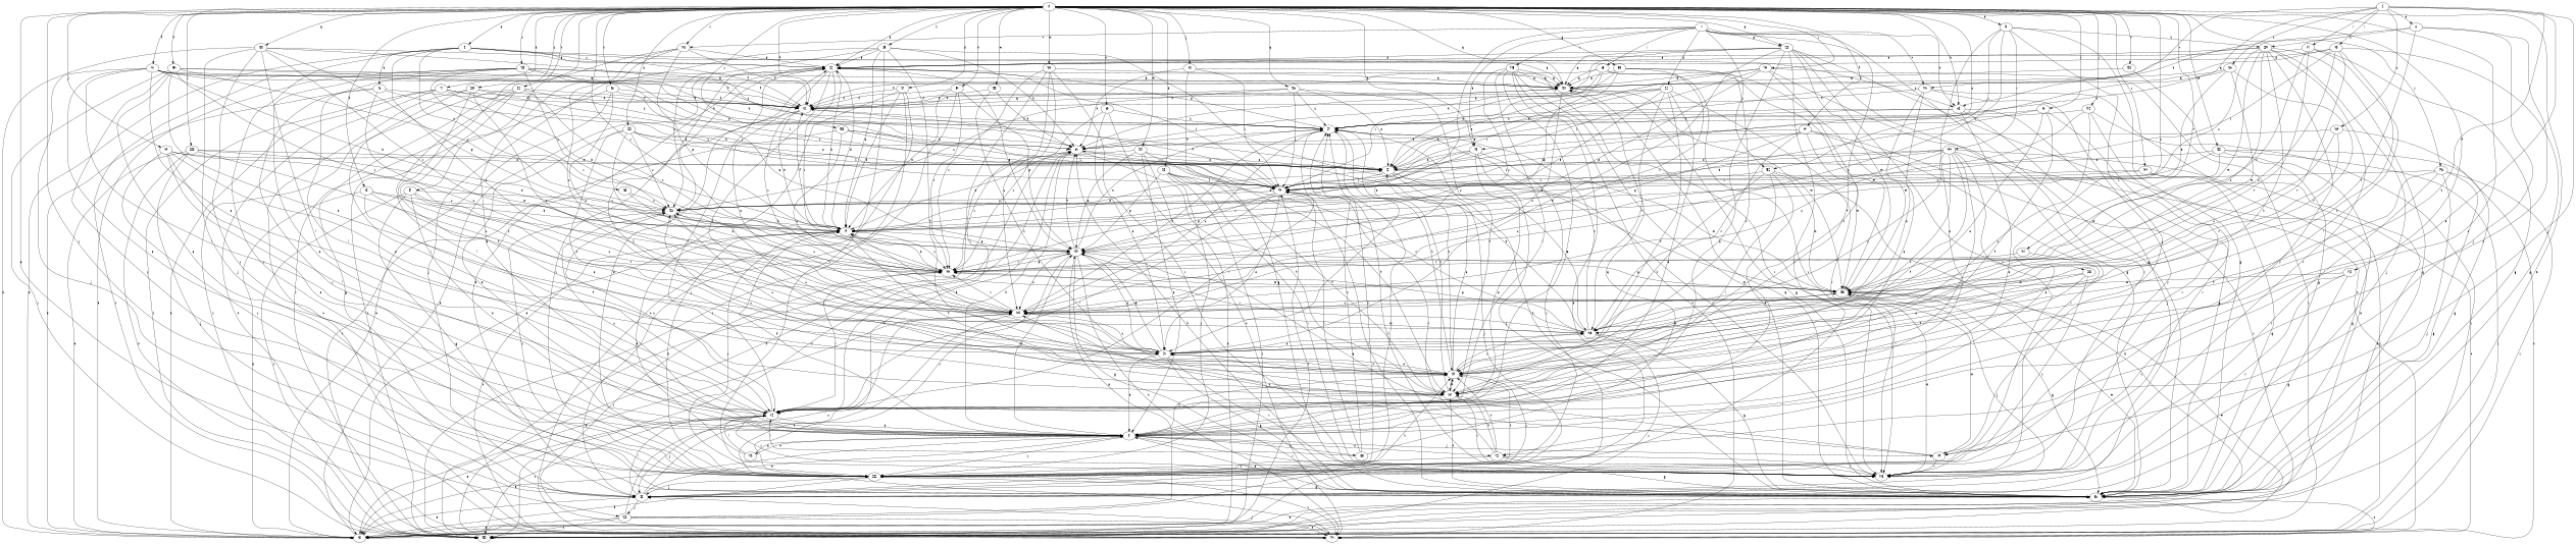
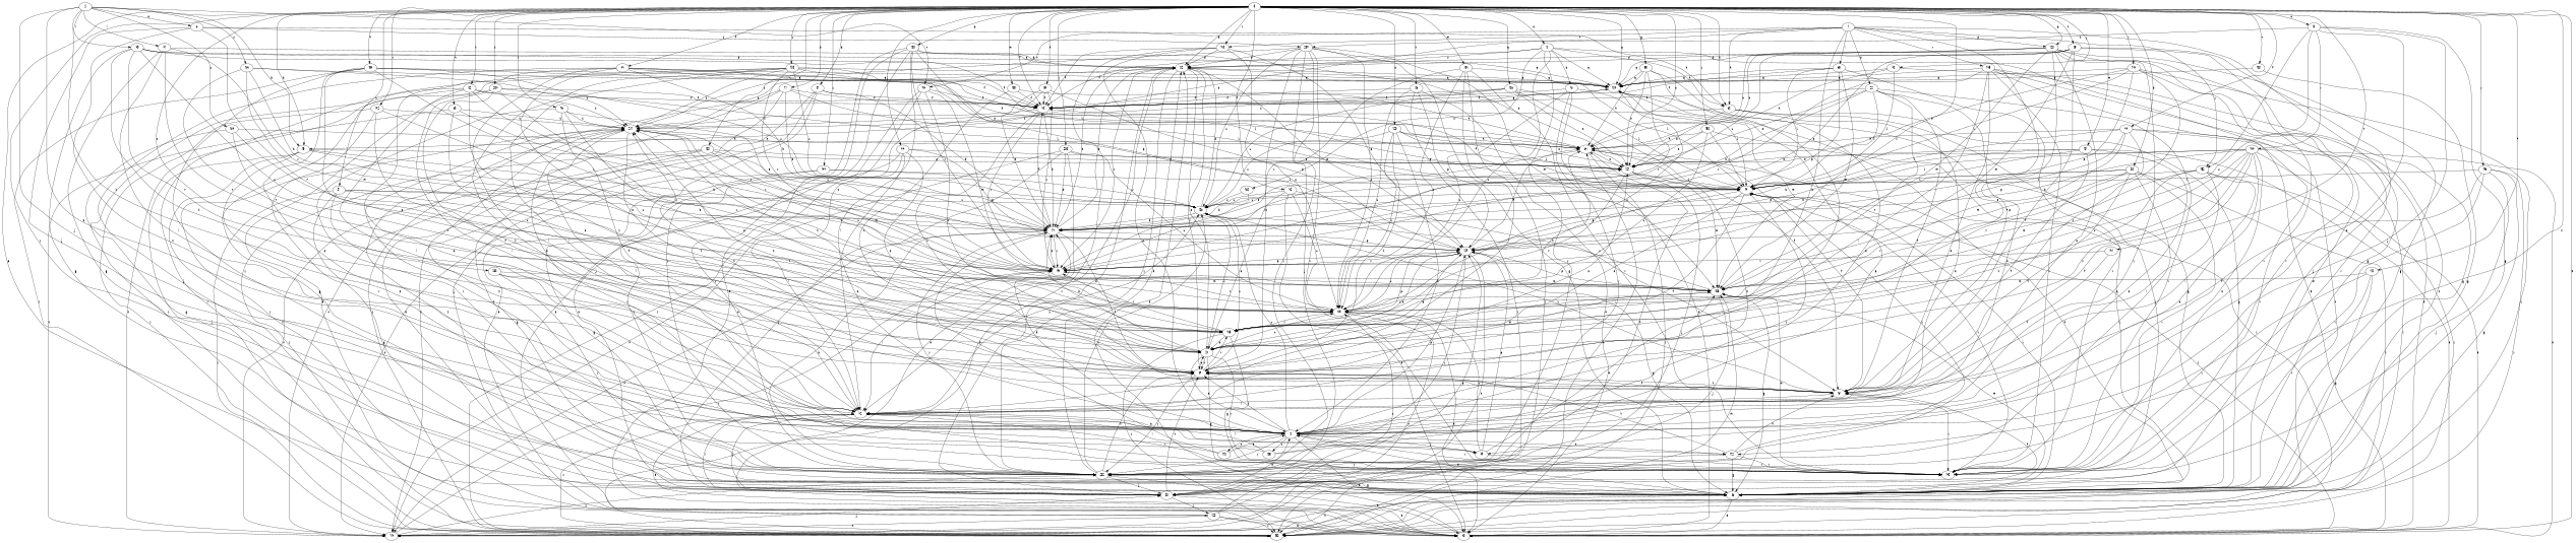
  strict digraph {
    fontname="Patrick Hand"
    node [fontname="Patrick Hand"]
    edge [fontname="Patrick Hand"]
    0
    3
    5
    11
    15
    30
    31
    32
    40
    43
    44
    47
    48
    55
    57
    60
    63
    73
    77
    81
    82
    85
    86
    96
    100
    101
    104
    112
    120
    121
    123
    128
    130
    136
    137
    138
    141
    143
    147
    150
    154
    n42 [label=118]
    172
    174
    183
    188
    194
    196
    200
    202
    203
    207
    16
    168
    169
    56
    152
    8
    79
    177
    209
    17
    97
    114
    153
    80
    161
    145
    129
    178
    24
    89
    72
    186
    64
    105
    211
    1
    22
    65
    144
    175
    2
    6
    70
    71
    164
    167
    113
    185
    0 -> 3 [label=a]
    0 -> 5 [label=a]
    0 -> 11 [label=b]
    0 -> 15 [label=b]
    0 -> 30 [label=d]
    0 -> 31 [label=d]
    0 -> 32 [label=d]
    0 -> 40 [label=e]
    0 -> 43 [label=f]
    0 -> 44 [label=f]
    0 -> 47 [label=f]
    0 -> 48 [label=f]
    0 -> 55 [label=g]
    0 -> 57 [label=h]
    0 -> 60 [label=h]
    0 -> 63 [label=h]
    0 -> 73 [label=j]
    0 -> 77 [label=j]
    0 -> 81 [label=k]
    0 -> 82 [label=k]
    0 -> 85 [label=k]
    0 -> 86 [label=k]
    0 -> 96 [label=l]
    0 -> 100 [label=m]
    0 -> 101 [label=m]
    0 -> 104 [label=m]
    0 -> 112 [label=n]
    0 -> 120 [label=o]
    0 -> 121 [label=o]
    0 -> 123 [label=p]
    0 -> 128 [label=p]
    0 -> 130 [label=q]
    0 -> 136 [label=q]
    0 -> 137 [label=q]
    0 -> 138 [label=r]
    0 -> 141 [label=r]
    0 -> 143 [label=r]
    0 -> 147 [label=s]
    0 -> 150 [label=s]
    0 -> 154 [label=t]
    0 -> n42 [label=t]
    0 -> 172 [label=v]
    0 -> 174 [label=v]
    0 -> 183 [label=w]
    0 -> 188 [label=x]
    0 -> 194 [label=x]
    0 -> 196 [label=y]
    0 -> 200 [label=y]
    0 -> 202 [label=y]
    0 -> 203 [label=z]
    0 -> 207 [label=z]
    3 -> 32 [label=w]
    3 -> 40 [label=e]
    3 -> 48 [label=f]
    3 -> 63 [label=h]
    3 -> 137 [label=q]
    3 -> 202 [label=y]
    3 -> 16 [label=b]
    3 -> 168 [label=u]
    3 -> 169 [label=u]
    5 -> 169 [label=u]
    5 -> 56 [label=g]
    5 -> 152 [label=s]
    5 -> 8 [label=a]
    5 -> 79 [label=j]
    5 -> 177 [label=v]
    5 -> 209 [label=z]
    11 -> 40 [label=e]
    11 -> 48 [label=f]
    11 -> 17 [label=b]
    11 -> 97 [label=l]
    11 -> 114 [label=n]
    11 -> 153 [label=s]
    15 -> 121 [label=o]
    15 -> 194 [label=x]
    15 -> 202 [label=y]
    15 -> 8 [label=a]
    15 -> 17 [label=b]
    15 -> 80 [label=j]
    30 -> 202 [label=y]
+   30 -> 17 [label=b]
    30 -> 97 [label=l]
    30 -> 153 [label=s]
    30 -> 161 [label=t]
    30 -> 145 [label=r]
    30 -> 129 [label=p]
    30 -> 178 [label=v]
    31 -> 40 [label=e]
    31 -> 48 [label=f]
    31 -> 17 [label=b]
    31 -> 114 [label=n]
    31 -> 80 [label=j]
    32 -> 137 [label=q]
    32 -> 194 [label=x]
    32 -> 202 [label=y]
    32 -> 17 [label=b]
    32 -> 97 [label=l]
    32 -> 129 [label=p]
    32 -> 24 [label=c]
    32 -> 89 [label=k]
    32 -> 72 [label=i]
    40 -> 32 [label=d]
    40 -> 97 [label=l]
    43 -> 40 [label=e]
    43 -> 169 [label=u]
    43 -> 161 [label=t]
    43 -> 24 [label=c]
    43 -> 186 [label=w]
    44 -> 48 [label=f]
    44 -> 121 [label=o]
    44 -> 137 [label=q]
    44 -> 8 [label=a]
    44 -> 17 [label=b]
    44 -> 97 [label=l]
    44 -> 80 [label=j]
    44 -> 24 [label=c]
    44 -> 72 [label=i]
    47 -> 97 [label=l]
    47 -> 153 [label=s]
    47 -> 145 [label=r]
    47 -> 129 [label=p]
    47 -> 178 [label=v]
    47 -> 64 [label=h]
    47 -> 105 [label=m]
    48 -> 137 [label=q]
    48 -> 194 [label=x]
    48 -> 17 [label=b]
    48 -> 89 [label=k]
    48 -> 211 [label=z]
    55 -> 121 [label=o]
    55 -> 137 [label=q]
    55 -> 194 [label=x]
    55 -> 8 [label=a]
    55 -> 89 [label=k]
    55 -> 64 [label=h]
    57 -> 48 [label=f]
    57 -> 194 [label=x]
    57 -> 17 [label=b]
    57 -> 153 [label=s]
    57 -> 129 [label=p]
    60 -> 194 [label=x]
    60 -> 114 [label=n]
    60 -> 24 [label=c]
    60 -> 211 [label=z]
    63 -> 121 [label=o]
    63 -> 56 [label=g]
    63 -> 8 [label=a]
    63 -> 80 [label=j]
    63 -> 211 [label=z]
    73 -> 137 [label=q]
    73 -> 56 [label=g]
    73 -> 97 [label=l]
    73 -> 64 [label=h]
    77 -> 121 [label=o]
    77 -> 202 [label=y]
    77 -> 8 [label=a]
    77 -> 129 [label=p]
    77 -> 24 [label=c]
    77 -> 72 [label=i]
    81 -> 56 [label=g]
    81 -> 8 [label=a]
    81 -> 17 [label=b]
    81 -> 153 [label=s]
    81 -> 145 [label=r]
    81 -> 186 [label=w]
    82 -> 48 [label=f]
    82 -> 194 [label=x]
    82 -> 56 [label=g]
    82 -> 153 [label=s]
    82 -> 89 [label=k]
    82 -> 72 [label=i]
    82 -> 211 [label=z]
    85 -> 32 [label=d]
    85 -> 17 [label=b]
    85 -> 80 [label=j]
    85 -> 161 [label=t]
    85 -> 178 [label=v]
    85 -> 186 [label=w]
    85 -> 64 [label=h]
    85 -> 105 [label=m]
    86 -> 40 [label=e]
    86 -> 48 [label=f]
    86 -> 169 [label=u]
    86 -> 153 [label=s]
    86 -> 129 [label=p]
    96 -> 17 [label=b]
    96 -> 161 [label=t]
    96 -> 178 [label=v]
    96 -> 24 [label=c]
    96 -> 211 [label=z]
    100 -> 48 [label=f]
    100 -> 89 [label=k]
    100 -> 64 [label=h]
    101 -> 40 [label=e]
    101 -> 121 [label=o]
    101 -> 8 [label=a]
    101 -> 17 [label=b]
    101 -> 161 [label=t]
    101 -> 129 [label=p]
    104 -> 137 [label=q]
    104 -> 194 [label=x]
    104 -> 169 [label=u]
    104 -> 153 [label=s]
    104 -> 178 [label=v]
    104 -> 72 [label=i]
    112 -> 202 [label=y]
    112 -> 56 [label=g]
    112 -> 97 [label=l]
    112 -> 161 [label=t]
    112 -> 178 [label=v]
    112 -> 89 [label=k]
    120 -> 121 [label=o]
    120 -> 169 [label=u]
    120 -> 8 [label=a]
    120 -> 97 [label=l]
    120 -> 89 [label=k]
    120 -> 186 [label=w]
    120 -> 64 [label=h]
    121 -> 97 [label=l]
    121 -> 80 [label=j]
    121 -> 145 [label=r]
    121 -> 105 [label=m]
    123 -> 40 [label=e]
    123 -> 169 [label=u]
    123 -> 114 [label=n]
    123 -> 153 [label=s]
    123 -> 129 [label=p]
    123 -> 211 [label=z]
    128 -> 32 [label=d]
    128 -> 137 [label=q]
    128 -> 202 [label=y]
    128 -> 56 [label=g]
    128 -> 8 [label=a]
    128 -> 114 [label=n]
    128 -> 178 [label=v]
    128 -> 24 [label=c]
    128 -> 64 [label=h]
    128 -> 105 [label=m]
    130 -> 32 [label=d]
    130 -> 40 [label=e]
    130 -> 121 [label=o]
    130 -> 194 [label=x]
    130 -> 202 [label=y]
    130 -> 80 [label=j]
    130 -> 129 [label=p]
    130 -> 72 [label=i]
    136 -> 48 [label=f]
    136 -> 121 [label=o]
    136 -> 97 [label=l]
    136 -> 161 [label=t]
    136 -> 186 [label=w]
    136 -> 211 [label=z]
    137 -> 48 [label=f]
    137 -> 169 [label=u]
    137 -> 56 [label=g]
    137 -> 105 [label=m]
    138 -> 137 [label=q]
    138 -> 56 [label=g]
    141 -> 194 [label=x]
    141 -> 161 [label=t]
    143 -> 32 [label=d]
    143 -> 48 [label=f]
    143 -> 169 [label=u]
    143 -> 8 [label=a]
    143 -> 153 [label=s]
    143 -> 129 [label=p]
    147 -> 56 [label=g]
    147 -> 97 [label=l]
    147 -> 114 [label=n]
    147 -> 186 [label=w]
    150 -> 121 [label=o]
    150 -> 169 [label=u]
    150 -> 97 [label=l]
    150 -> 153 [label=s]
    150 -> 64 [label=h]
    154 -> 137 [label=q]
    154 -> 194 [label=x]
    154 -> 202 [label=y]
    154 -> 8 [label=a]
    154 -> 153 [label=s]
    154 -> 24 [label=c]
    154 -> 186 [label=w]
    154 -> 64 [label=h]
    n42 -> 202 [label=y]
    n42 -> 56 [label=g]
    n42 -> 178 [label=v]
    n42 -> 105 [label=m]
    172 -> 169 [label=u]
    172 -> 153 [label=s]
    172 -> 178 [label=v]
    172 -> 89 [label=k]
    172 -> 211 [label=z]
    174 -> 121 [label=o]
    174 -> 137 [label=q]
    174 -> 97 [label=l]
    174 -> 153 [label=s]
    174 -> 129 [label=p]
    174 -> 178 [label=v]
    174 -> 89 [label=k]
    183 -> 40 [label=e]
    183 -> 48 [label=f]
    183 -> 137 [label=q]
    183 -> 194 [label=x]
    183 -> 8 [label=a]
    183 -> 153 [label=s]
    183 -> 72 [label=i]
    183 -> 186 [label=w]
    183 -> 64 [label=h]
    183 -> 211 [label=z]
    188 -> 121 [label=o]
    188 -> 56 [label=g]
    188 -> 114 [label=n]
    188 -> 153 [label=s]
    188 -> 186 [label=w]
    188 -> 105 [label=m]
    194 -> 17 [label=b]
    194 -> 129 [label=p]
    194 -> 72 [label=i]
    194 -> 105 [label=m]
    196 -> 56 [label=g]
    196 -> 97 [label=l]
    196 -> 153 [label=s]
    196 -> 80 [label=j]
    196 -> 161 [label=t]
    196 -> 178 [label=v]
    200 -> 40 [label=e]
    200 -> 121 [label=o]
    200 -> 169 [label=u]
    200 -> 17 [label=b]
    200 -> 114 [label=n]
    200 -> 80 [label=j]
    202 -> 32 [label=d]
    202 -> 40 [label=e]
    202 -> 56 [label=g]
    202 -> 17 [label=b]
    202 -> 80 [label=j]
    202 -> 89 [label=k]
    202 -> 186 [label=w]
    202 -> 211 [label=z]
    203 -> 202 [label=y]
    203 -> 24 [label=c]
    203 -> 72 [label=i]
    203 -> 105 [label=m]
    207 -> 48 [label=f]
    207 -> 169 [label=u]
    207 -> 97 [label=l]
    207 -> 114 [label=n]
    207 -> 161 [label=t]
    207 -> 72 [label=i]
    16 -> 40 [label=e]
    16 -> 48 [label=f]
    16 -> 202 [label=y]
    16 -> 169 [label=u]
    16 -> 97 [label=l]
-   168 -> 194 [label=b]
+   168 -> 17 [label=b]
    168 -> 186 [label=w]
    169 -> 40 [label=e]
    169 -> 194 [label=x]
    169 -> 114 [label=n]
    169 -> 145 [label=r]
    169 -> 211 [label=z]
    56 -> 40 [label=e]
    56 -> 137 [label=q]
    56 -> 8 [label=a]
    56 -> 97 [label=l]
    56 -> 114 [label=n]
    56 -> 161 [label=t]
    56 -> 64 [label=h]
    56 -> 105 [label=m]
    56 -> 211 [label=z]
    152 -> 40 [label=e]
    152 -> 8 [label=a]
    152 -> 97 [label=l]
    152 -> 89 [label=k]
    152 -> 72 [label=i]
    152 -> 105 [label=m]
    8 -> 40 [label=e]
    8 -> 112 [label=n]
    8 -> 202 [label=y]
    8 -> 79 [label=j]
    8 -> 17 [label=b]
    8 -> 129 [label=p]
    8 -> 178 [label=v]
    8 -> 89 [label=k]
    8 -> 186 [label=w]
    8 -> 64 [label=h]
    8 -> 113 [label=n]
    8 -> 185 [label=w]
    79 -> 169 [label=u]
    79 -> 129 [label=p]
    79 -> 178 [label=v]
    79 -> 105 [label=m]
    177 -> 40 [label=e]
    177 -> 121 [label=o]
    177 -> 169 [label=u]
    177 -> 8 [label=a]
    177 -> 17 [label=b]
    177 -> 97 [label=l]
    177 -> 153 [label=s]
    177 -> 161 [label=t]
    177 -> 145 [label=r]
    177 -> 89 [label=k]
    177 -> 72 [label=i]
    209 -> 32 [label=d]
    209 -> 202 [label=y]
    209 -> 169 [label=u]
    209 -> 56 [label=g]
    209 -> 80 [label=j]
    209 -> 178 [label=v]
    209 -> 89 [label=k]
    209 -> 186 [label=w]
    209 -> 105 [label=m]
    209 -> 211 [label=z]
    17 -> 32 [label=d]
    17 -> 48 [label=f]
    17 -> 121 [label=o]
    17 -> 194 [label=x]
    17 -> 202 [label=y]
    17 -> 114 [label=n]
    17 -> 161 [label=t]
    17 -> 129 [label=p]
    97 -> 48 [label=f]
    97 -> 129 [label=p]
    97 -> 24 [label=c]
    97 -> 72 [label=i]
    97 -> 186 [label=w]
    114 -> 194 [label=x]
    114 -> 202 [label=y]
    114 -> 80 [label=j]
    153 -> 64 [label=h]
    153 -> 105 [label=m]
    80 -> 32 [label=d]
    80 -> 40 [label=e]
    80 -> 123 [label=j]
    80 -> 8 [label=a]
    80 -> 89 [label=k]
    80 -> 72 [label=i]
    80 -> 64 [label=h]
    161 -> 178 [label=v]
    161 -> 89 [label=k]
    161 -> 72 [label=i]
    161 -> 186 [label=w]
    161 -> 211 [label=z]
    145 -> 194 [label=x]
    145 -> 56 [label=g]
    145 -> 153 [label=s]
    145 -> 129 [label=p]
    145 -> 24 [label=c]
    145 -> 64 [label=h]
    145 -> 211 [label=z]
    129 -> 194 [label=x]
    129 -> 202 [label=y]
    129 -> 169 [label=u]
    129 -> 56 [label=g]
    129 -> 114 [label=n]
    129 -> 24 [label=c]
    129 -> 64 [label=h]
    129 -> 211 [label=z]
    178 -> 97 [label=l]
    178 -> 105 [label=m]
    24 -> 169 [label=u]
    24 -> 56 [label=g]
    24 -> 8 [label=a]
    24 -> 17 [label=b]
    24 -> 129 [label=p]
    24 -> 178 [label=v]
    24 -> 89 [label=k]
    24 -> 186 [label=w]
    24 -> 105 [label=m]
    89 -> 121 [label=o]
    89 -> 202 [label=y]
    89 -> 161 [label=t]
    89 -> 145 [label=r]
    89 -> 24 [label=c]
    89 -> 186 [label=w]
    89 -> 211 [label=z]
    72 -> 40 [label=e]
    72 -> 8 [label=a]
    72 -> 153 [label=s]
    72 -> 80 [label=j]
    72 -> 178 [label=v]
    72 -> 186 [label=w]
    186 -> 32 [label=d]
    186 -> 17 [label=b]
    64 -> 121 [label=o]
    64 -> 194 [label=x]
    64 -> 153 [label=s]
    64 -> 161 [label=t]
    105 -> 169 [label=u]
    105 -> 56 [label=g]
    105 -> 80 [label=j]
    105 -> 129 [label=p]
    105 -> 186 [label=w]
    211 -> 32 [label=d]
    211 -> 169 [label=u]
    211 -> 178 [label=v]
    211 -> 89 [label=k]
    211 -> 72 [label=i]
    211 -> 64 [label=h]
    1 -> 15 [label=b]
    1 -> 63 [label=h]
    1 -> 128 [label=p]
    1 -> 143 [label=r]
    1 -> 56 [label=g]
    1 -> 152 [label=s]
    1 -> 161 [label=t]
    1 -> 24 [label=c]
    1 -> 22 [label=c]
    1 -> 65 [label=i]
    1 -> 144 [label=r]
    1 -> 175 [label=v]
    22 -> 48 [label=f]
    22 -> 121 [label=o]
    22 -> 8 [label=a]
    22 -> 17 [label=b]
    22 -> 97 [label=l]
    22 -> 161 [label=t]
    22 -> 145 [label=r]
    22 -> 178 [label=v]
    65 -> 48 [label=f]
    65 -> 137 [label=q]
    65 -> 97 [label=l]
    65 -> 129 [label=p]
    65 -> 178 [label=v]
    65 -> 105 [label=m]
    144 -> 40 [label=e]
    144 -> 48 [label=f]
    144 -> 202 [label=y]
    144 -> 24 [label=c]
    144 -> 105 [label=m]
    175 -> 40 [label=e]
    175 -> 137 [label=q]
    175 -> 194 [label=x]
    175 -> 56 [label=m]
    175 -> 8 [label=a]
    175 -> 114 [label=n]
    175 -> 178 [label=v]
    175 -> 72 [label=i]
    2 -> 15 [label=b]
    2 -> 8 [label=a]
    2 -> 79 [label=j]
    2 -> 89 [label=k]
    2 -> 144 [label=r]
    2 -> 6 [label=a]
    2 -> 70 [label=i]
    2 -> 71 [label=i]
    2 -> 164 [label=u]
    2 -> 167 [label=u]
    6 -> 63 [label=h]
    6 -> 112 [label=n]
    6 -> 79 [label=j]
    6 -> 209 [label=z]
    6 -> 145 [label=r]
    70 -> 32 [label=d]
    70 -> 137 [label=q]
    70 -> 169 [label=u]
    70 -> 56 [label=g]
    70 -> 97 [label=l]
    70 -> 145 [label=r]
    70 -> 89 [label=k]
    71 -> 32 [label=d]
    71 -> 194 [label=x]
    71 -> 56 [label=g]
    71 -> 145 [label=r]
    71 -> 72 [label=i]
    164 -> 137 [label=q]
    164 -> 17 [label=b]
    164 -> 145 [label=r]
    164 -> 105 [label=m]
    164 -> 211 [label=z]
    167 -> 169 [label=u]
    167 -> 56 [label=g]
    167 -> 145 [label=r]
    167 -> 64 [label=h]
    113 -> 8 [label=a]
    113 -> 17 [label=b]
    113 -> 72 [label=i]
    185 -> 137 [label=q]
    185 -> 97 [label=l]
    185 -> 72 [label=i]
    185 -> 211 [label=z]
  }
